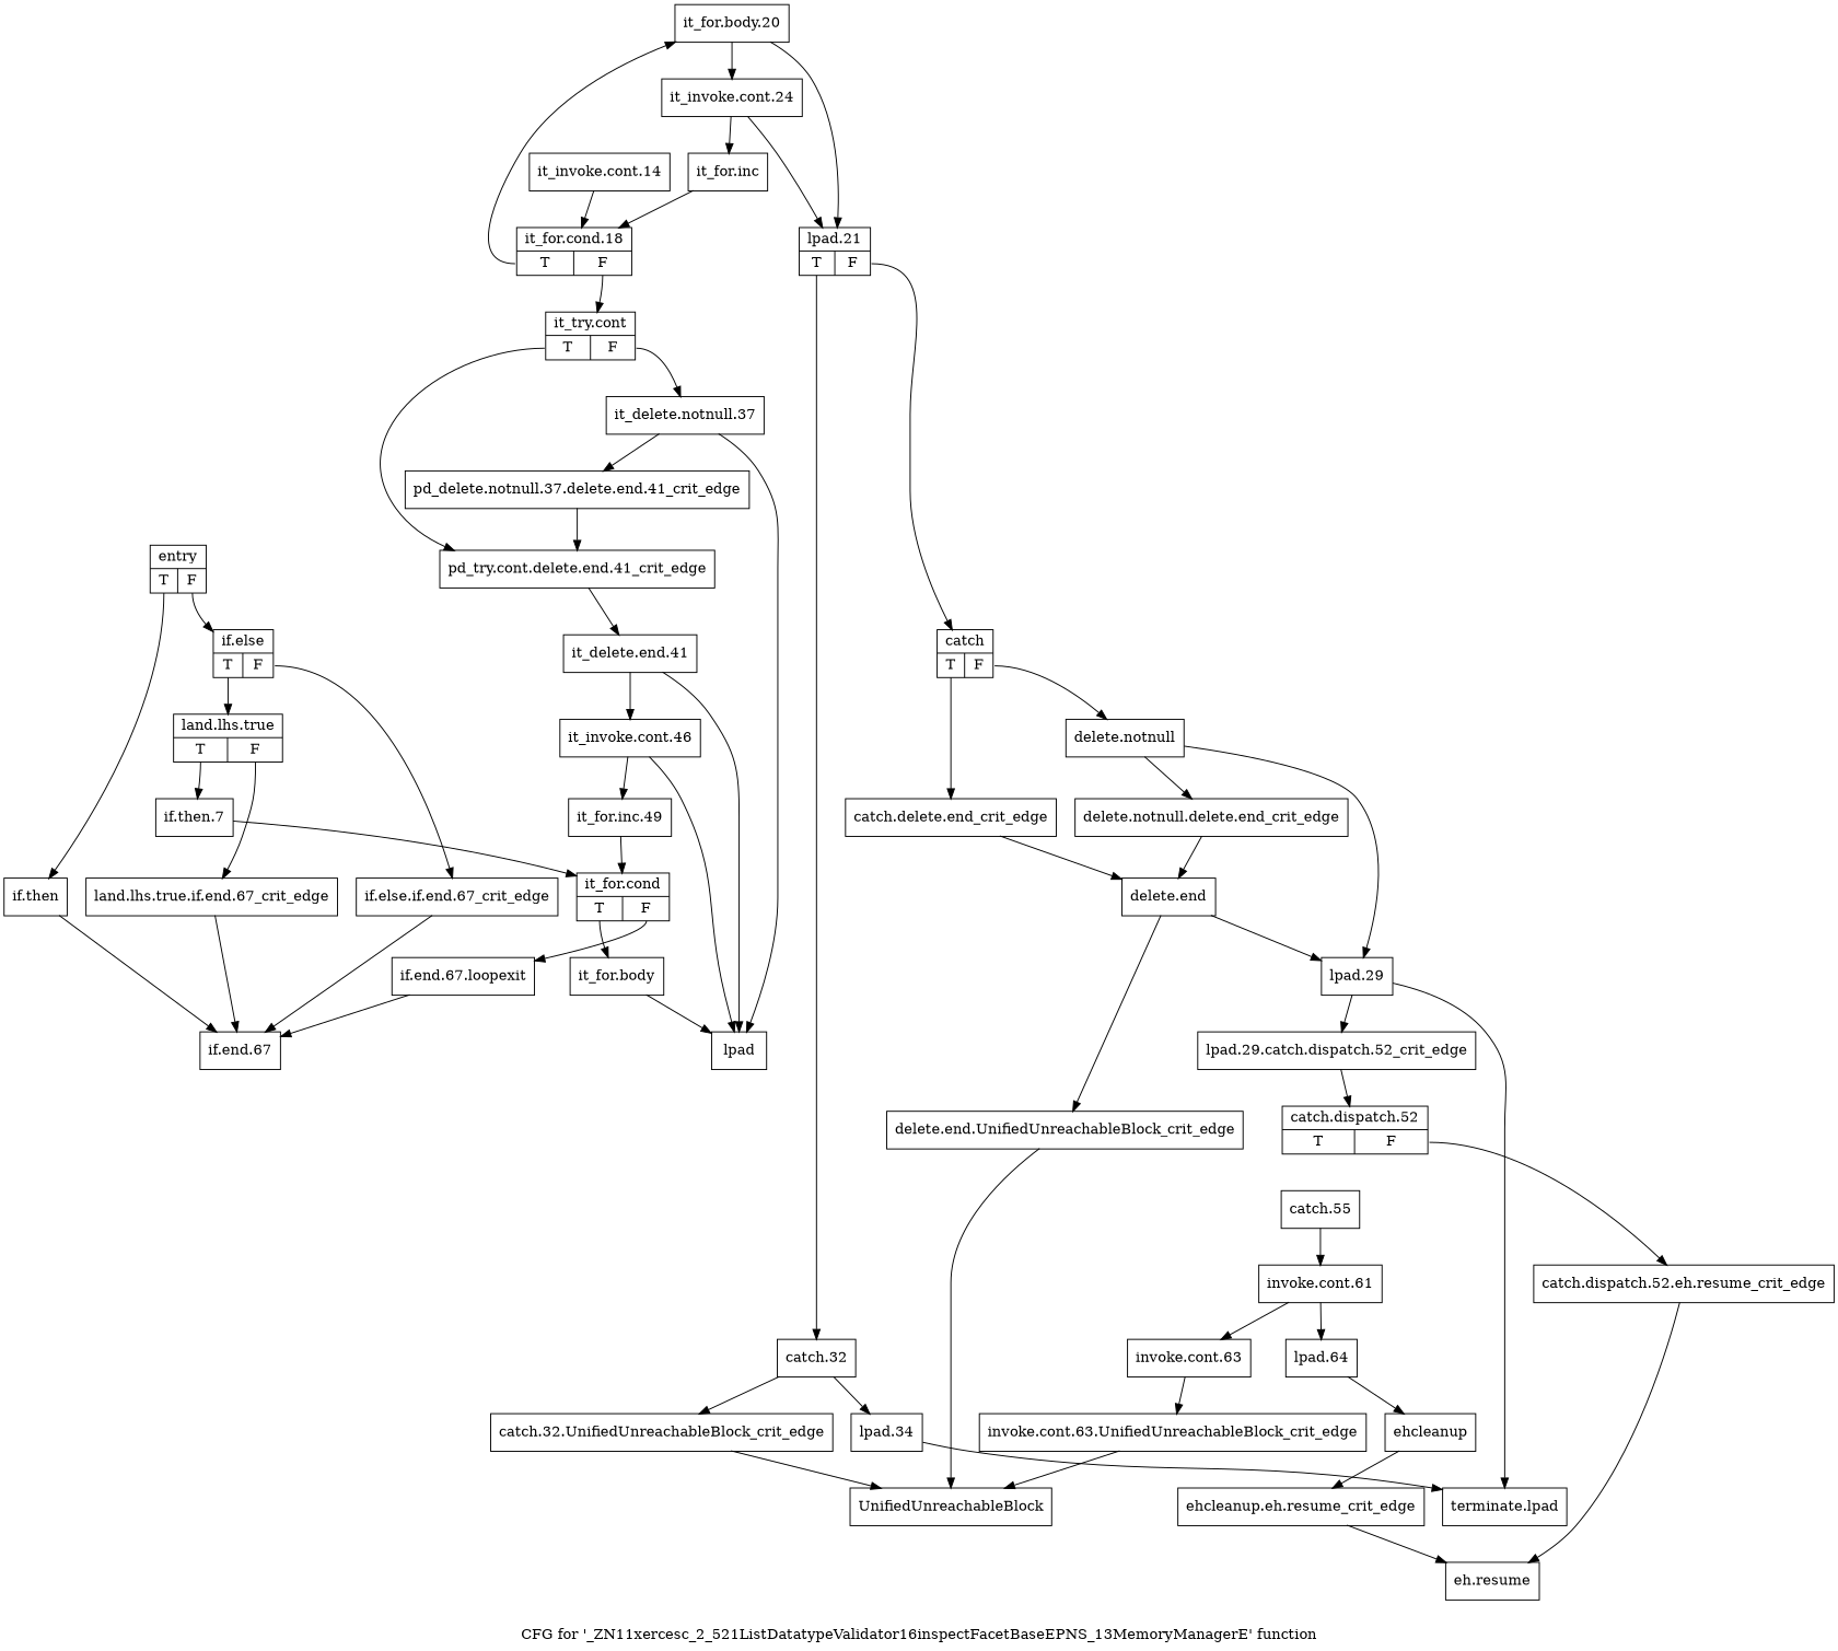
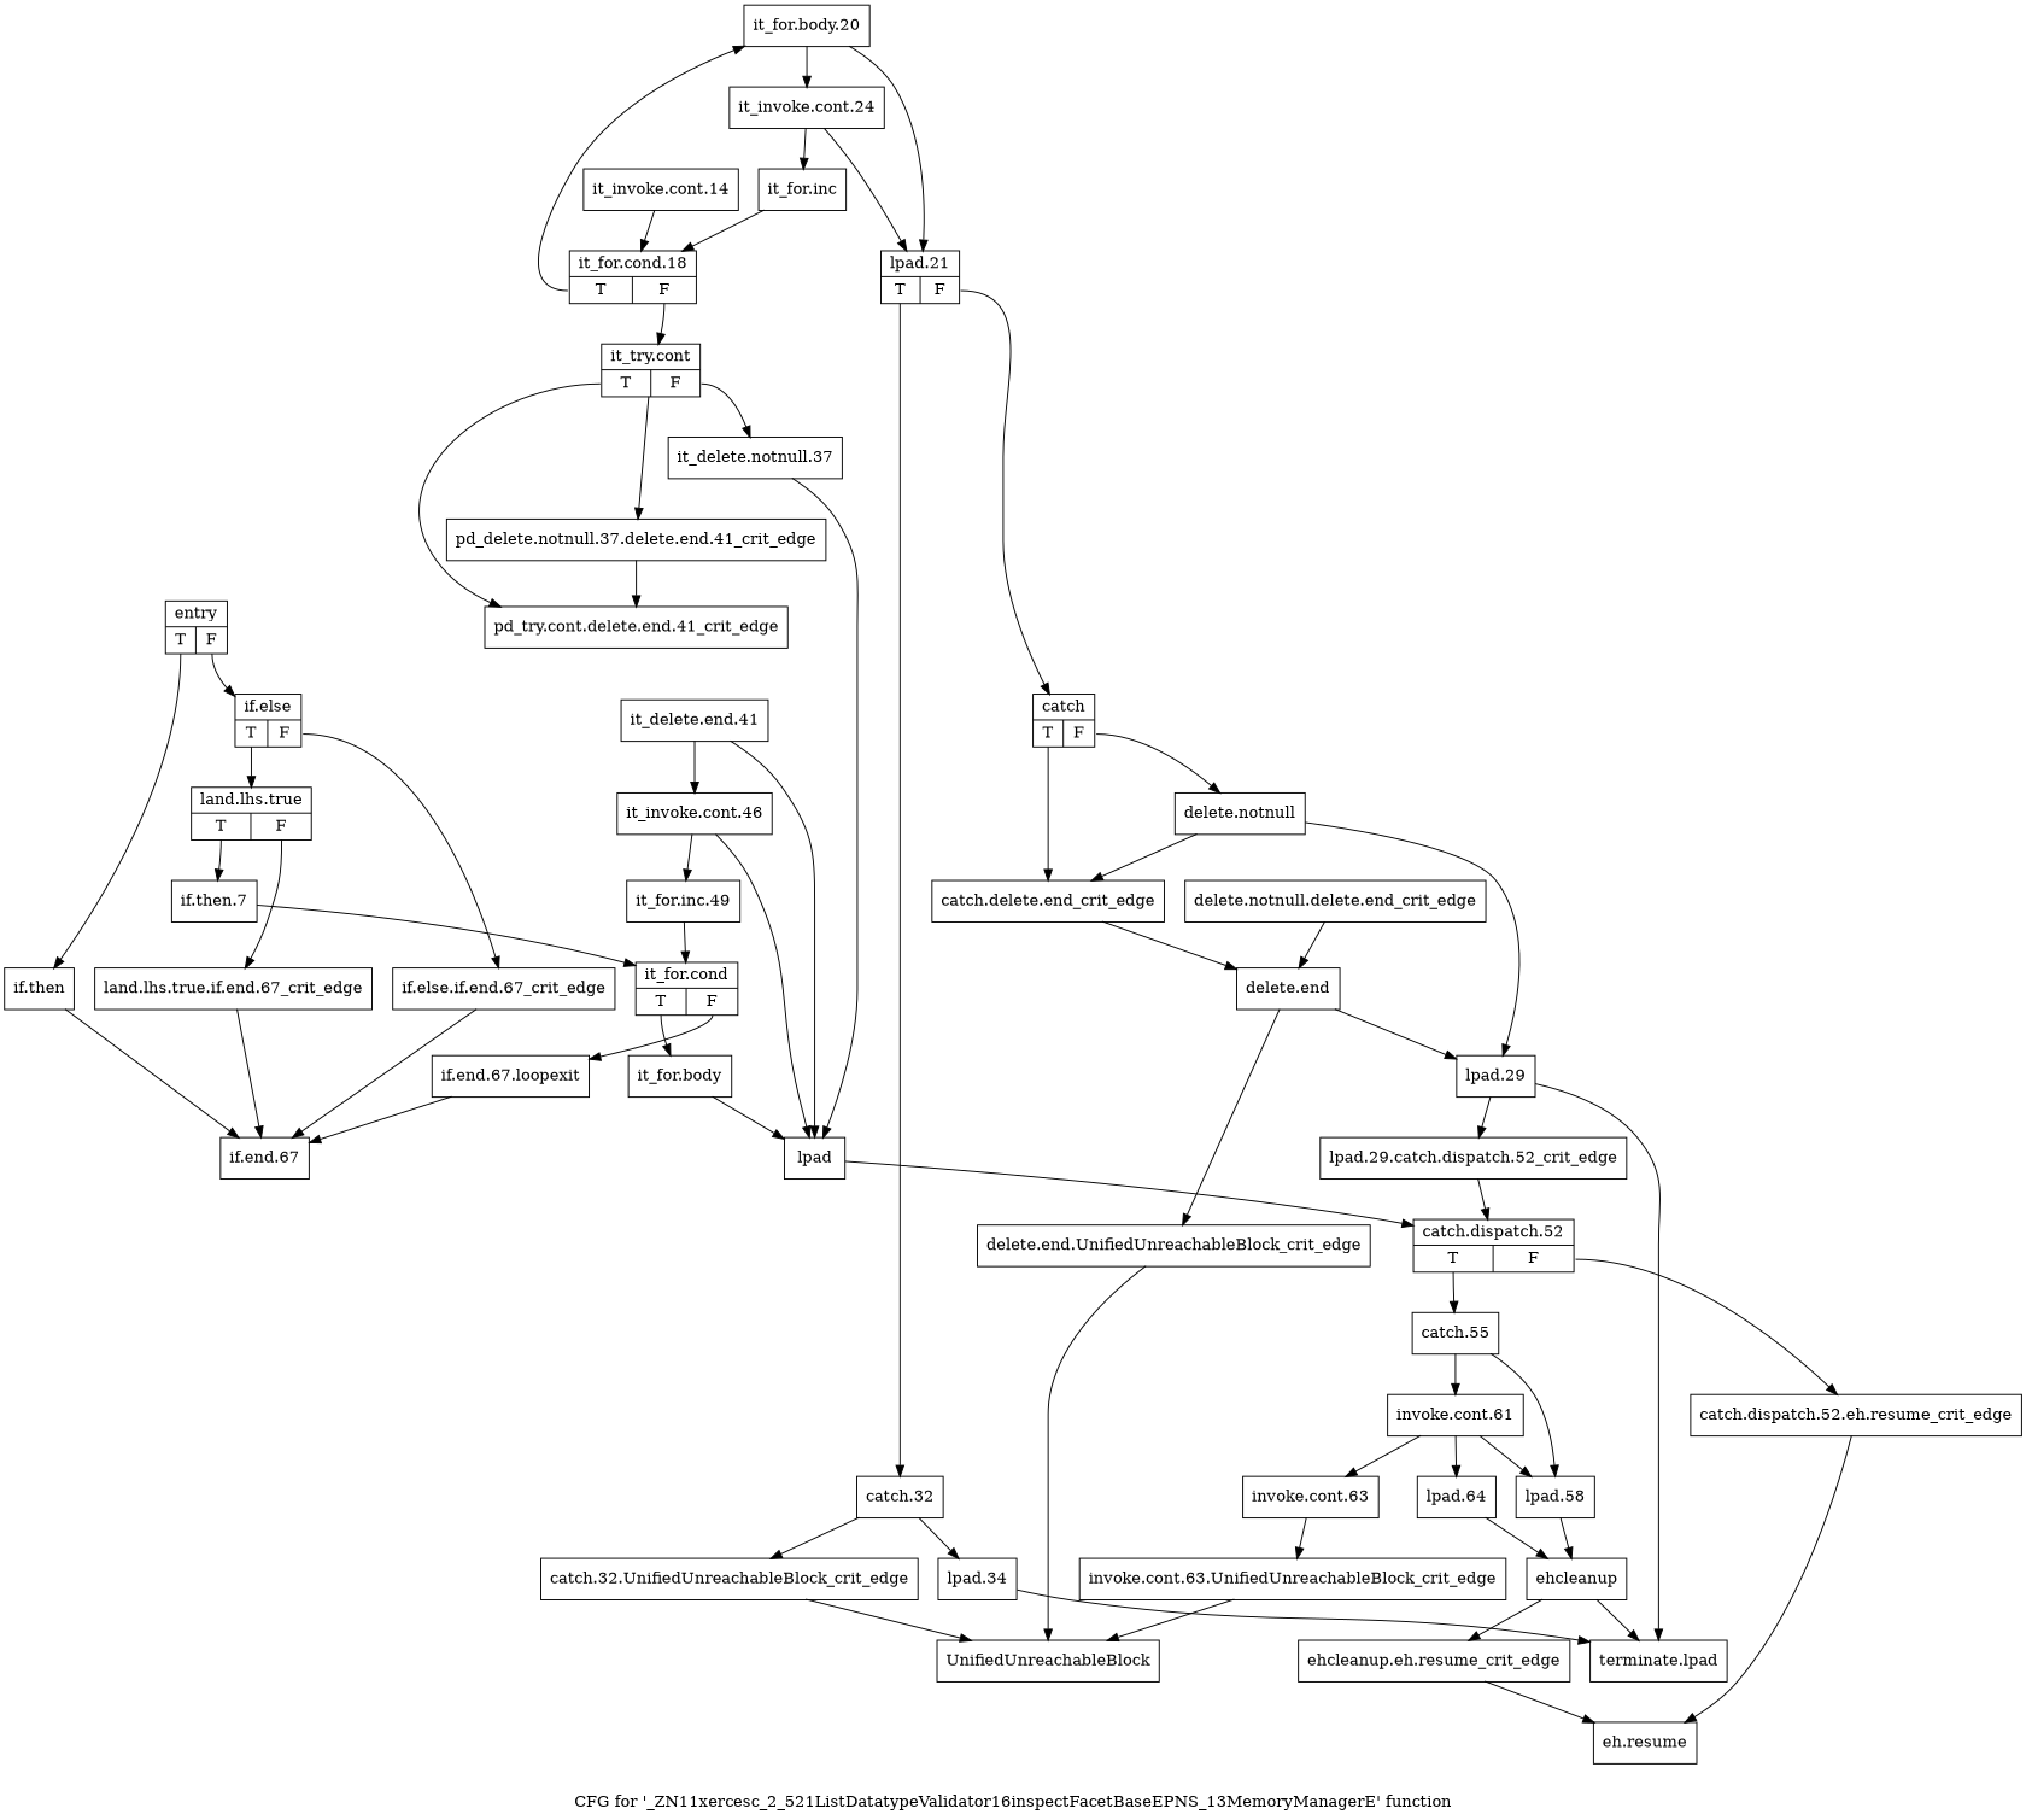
  digraph {
    label="CFG for '_ZN11xercesc_2_521ListDatatypeValidator16inspectFacetBaseEPNS_13MemoryManagerE' function"
    node [shape=record]
    n1 [label="{entry|{<s0>T|<s1>F}}"]
    n2 [label="{if.then}"]
    n3 [label="{if.else|{<s0>T|<s1>F}}"]
    n4 [label="{if.end.67}"]
    n5 [label="{land.lhs.true|{<s0>T|<s1>F}}"]
    n6 [label="{if.else.if.end.67_crit_edge}"]
    n7 [label="{if.then.7}"]
    n8 [label="{land.lhs.true.if.end.67_crit_edge}"]
    n9 [label="{it_for.cond|{<s0>T|<s1>F}}"]
    n10 [label="{it_for.body}"]
    n11 [label="{if.end.67.loopexit}"]
    n12 [label="{lpad}"]
    n13 [label="{catch.dispatch.52|{<s0>T|<s1>F}}"]
    n14 [label="{it_invoke.cont.14}"]
    n15 [label="{it_for.cond.18|{<s0>T|<s1>F}}"]
    n16 [label="{catch.55}"]
    n17 [label="{catch.dispatch.52.eh.resume_crit_edge}"]
    n18 [label="{it_for.body.20}"]
    n19 [label="{it_try.cont|{<s0>T|<s1>F}}"]
    n20 [label="{it_invoke.cont.24}"]
    n21 [label="{lpad.21|{<s0>T|<s1>F}}"]
    n22 [label="{pd_try.cont.delete.end.41_crit_edge}"]
    n23 [label="{it_delete.notnull.37}"]
    n24 [label="{it_for.inc}"]
    n25 [label="{catch.32}"]
    n26 [label="{catch|{<s0>T|<s1>F}}"]
    n27 [label="{it_delete.end.41}"]
    n28 [label="{pd_delete.notnull.37.delete.end.41_crit_edge}"]
    n29 [label="{catch.32.UnifiedUnreachableBlock_crit_edge}"]
    n30 [label="{lpad.34}"]
    n31 [label="{catch.delete.end_crit_edge}"]
    n32 [label="{delete.notnull}"]
    n33 [label="{invoke.cont.61}"]
+   n34 [label="{lpad.58}"]
    n35 [label="{eh.resume}"]
    n36 [label="{UnifiedUnreachableBlock}"]
    n37 [label="{terminate.lpad}"]
    n38 [label="{delete.end}"]
    n39 [label="{delete.notnull.delete.end_crit_edge}"]
    n40 [label="{lpad.29}"]
    n41 [label="{delete.end.UnifiedUnreachableBlock_crit_edge}"]
    n42 [label="{lpad.29.catch.dispatch.52_crit_edge}"]
    n43 [label="{invoke.cont.63}"]
    n44 [label="{lpad.64}"]
    n45 [label="{ehcleanup}"]
    n46 [label="{invoke.cont.63.UnifiedUnreachableBlock_crit_edge}"]
    n47 [label="{ehcleanup.eh.resume_crit_edge}"]
    n48 [label="{it_invoke.cont.46}"]
    n49 [label="{it_for.inc.49}"]
    n1 -> n2 [tailport=s0]
    n1 -> n3 [tailport=s1]
    n2 -> n4
    n3 -> n5 [tailport=s0]
    n3 -> n6 [tailport=s1]
    n5 -> n7 [tailport=s0]
    n5 -> n8 [tailport=s1]
    n6 -> n4
    n7 -> n9
    n8 -> n4
    n9 -> n10 [tailport=s0]
    n9 -> n11 [tailport=s1]
    n10 -> n12
    n11 -> n4
+   n12 -> n13
+   n13 -> n16 [tailport=s0]
    n13 -> n17 [tailport=s1]
    n14 -> n15
    n15 -> n18 [tailport=s0]
    n15 -> n19 [tailport=s1]
    n16 -> n33
+   n16 -> n34
    n17 -> n35
    n18 -> n20
    n18 -> n21
    n19 -> n22 [tailport=s0]
    n19 -> n23 [tailport=s1]
    n20 -> n21
    n20 -> n24
    n21 -> n25 [tailport=s0]
    n21 -> n26 [tailport=s1]
-   n22 -> n27
    n23 -> n12
-   n23 -> n28
+   n19 -> n28
    n24 -> n15
    n25 -> n29
    n25 -> n30
    n26 -> n31 [tailport=s0]
    n26 -> n32 [tailport=s1]
    n27 -> n12
    n27 -> n48
    n28 -> n22
    n29 -> n36
    n30 -> n37
    n31 -> n38
-   n32 -> n39
+   n32 -> n31
    n32 -> n40
+   n33 -> n34
    n33 -> n43
    n33 -> n44
+   n34 -> n45
    n38 -> n40
    n38 -> n41
    n39 -> n38
    n40 -> n37
    n40 -> n42
    n41 -> n36
    n42 -> n13
    n43 -> n46
    n44 -> n45
+   n45 -> n37
    n45 -> n47
    n46 -> n36
    n47 -> n35
    n48 -> n12
    n48 -> n49
    n49 -> n9
  }
